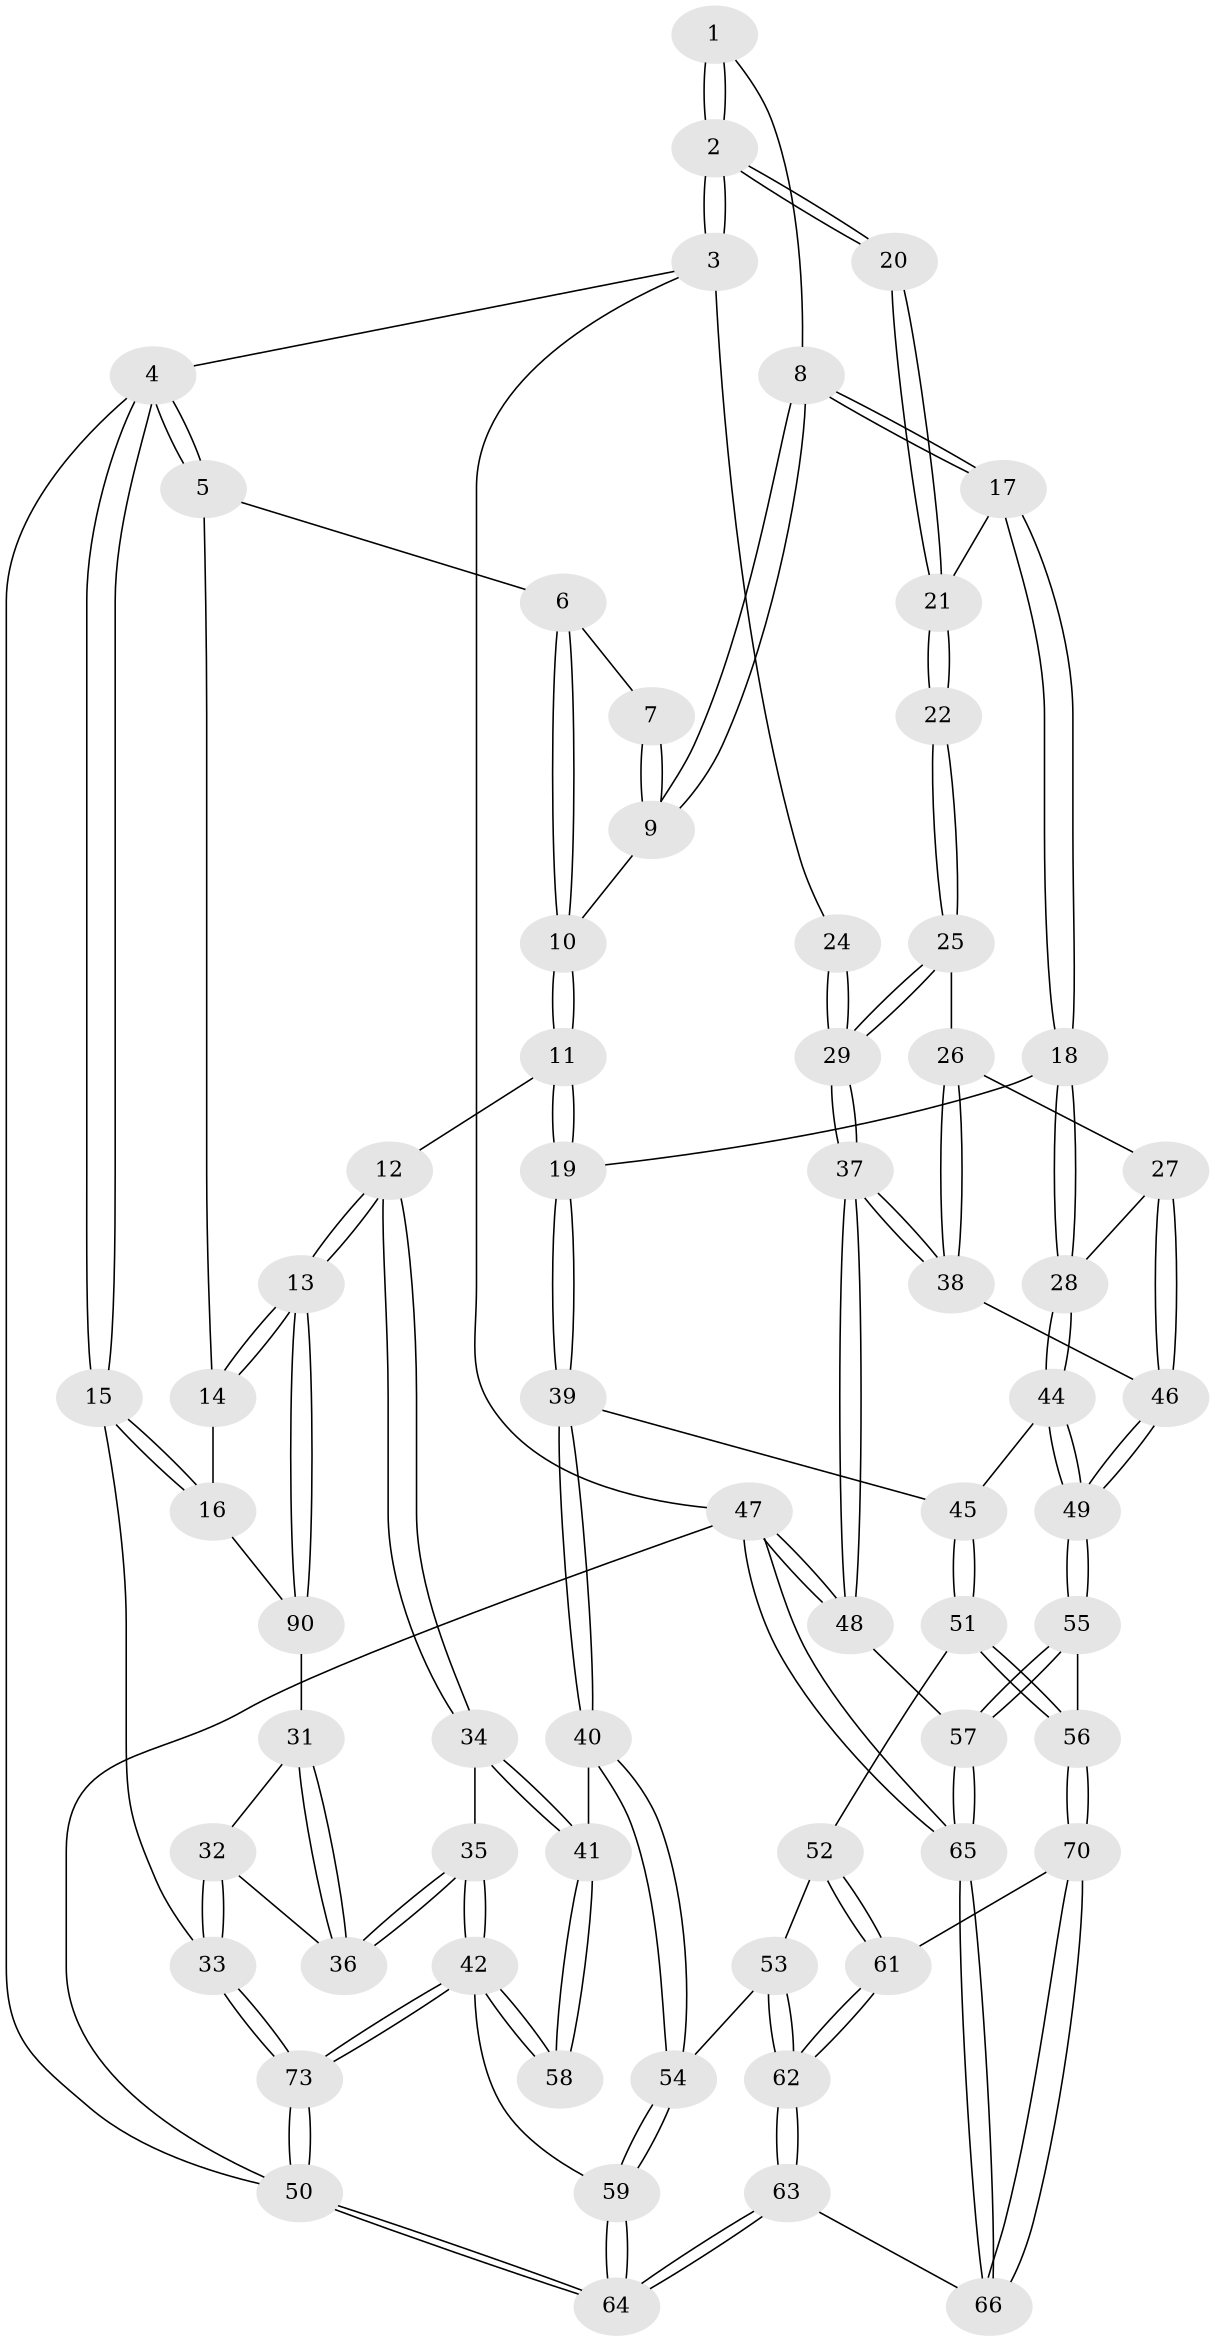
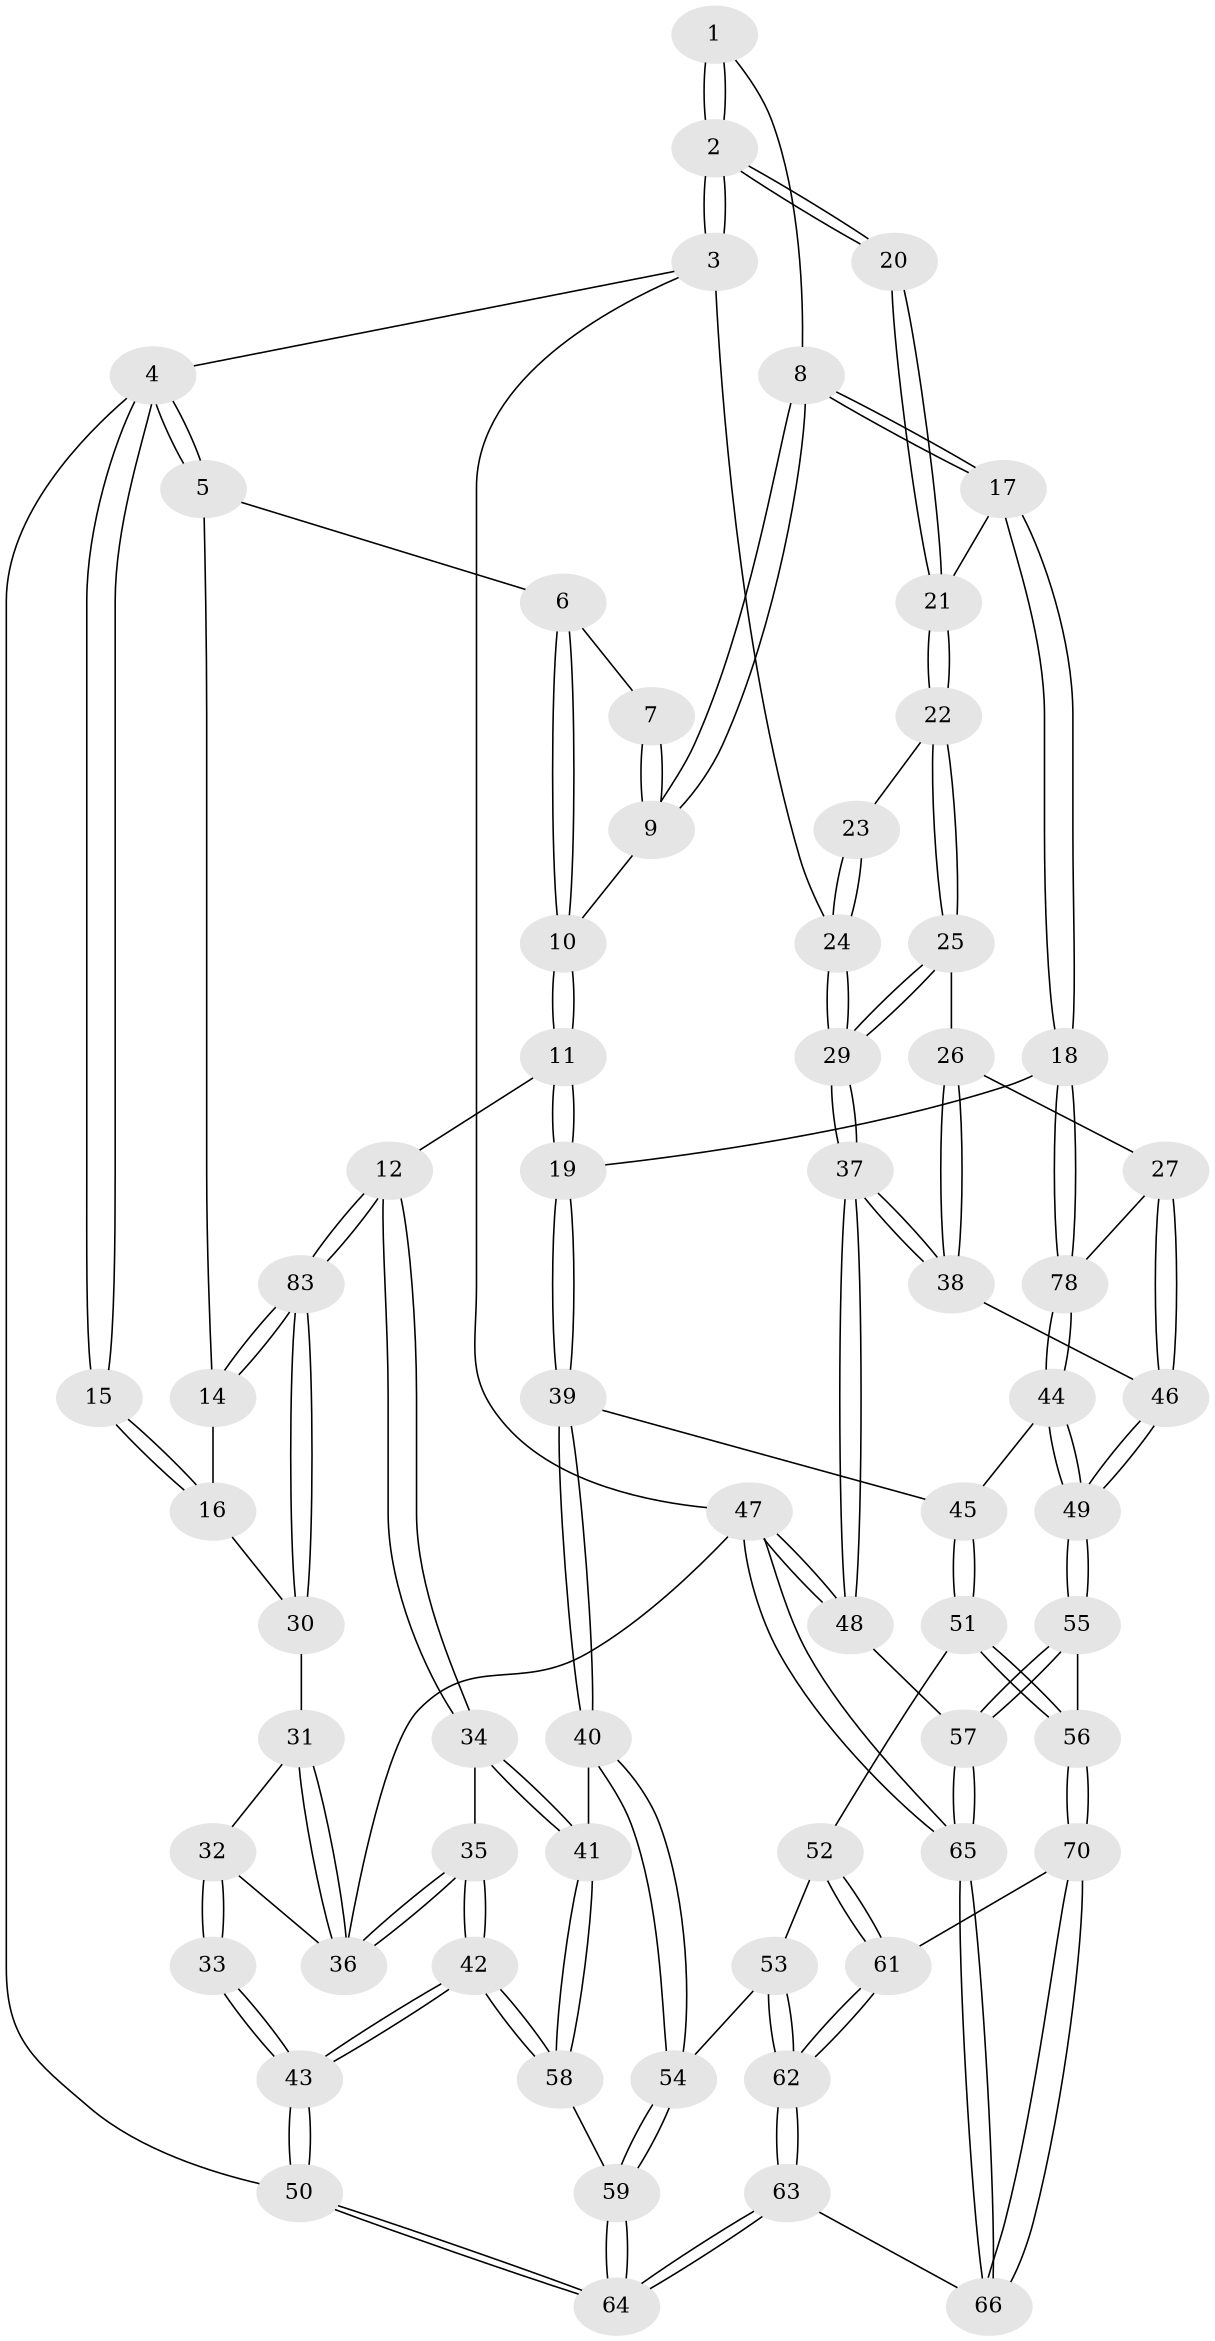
  graph {
    node [color=gray90 style=filled]
    1
    2
    8
    3
    20
    9
    17
    4
    24
    47
    21
    5
    15
    50
    29
    48
    65
    6
    14
    16
    33
    64
    7
    10
    11
    18
    12
    19
-   13
+   13 [label=83]
    34
    39
-   30 [label=90]
+   30
    35
    41
    31
-   43 [label=73]
-   28
+   43
+   28 [label=78]
    22
    44
    40
    45
+   23
    25
    26
    37
    27
    38
    46
    49
    32
    36
    42
    58
    57
    54
    51
    59
    55
    52
    56
    66
    53
    61
    n64 [label=70]
    62
    63
    1 -- 2
    1 -- 2
    1 -- 8
    2 -- 3
    2 -- 3
    2 -- 20
    2 -- 20
    8 -- 9
    8 -- 9
    8 -- 17
    8 -- 17
    3 -- 4
    3 -- 24
    3 -- 47
    20 -- 21
    20 -- 21
    9 -- 10
    17 -- 21
    17 -- 18
    17 -- 18
    4 -- 5
    4 -- 5
    4 -- 15
    4 -- 15
    4 -- 50
    24 -- 29
    24 -- 29
-   47 -- 50
+   47 -- 36
    47 -- 48
    47 -- 48
    47 -- 65
    47 -- 65
    21 -- 22
    21 -- 22
    5 -- 6
    5 -- 14
    15 -- 16
    15 -- 16
-   15 -- 33
    50 -- 64
    50 -- 64
    29 -- 37
    29 -- 37
    48 -- 57
    65 -- 66
    65 -- 66
    6 -- 7
    6 -- 10
    6 -- 10
    14 -- 16
    16 -- 30
    33 -- 43
    33 -- 43
    7 -- 9
    7 -- 9
    10 -- 11
    10 -- 11
    11 -- 12
    11 -- 19
    11 -- 19
    18 -- 19
    18 -- 28
    18 -- 28
    12 -- 13
    12 -- 13
    12 -- 34
    12 -- 34
    19 -- 39
    19 -- 39
    13 -- 14
    13 -- 14
    13 -- 30
    13 -- 30
    34 -- 35
    34 -- 41
    34 -- 41
    39 -- 40
    39 -- 40
    39 -- 45
    30 -- 31
    35 -- 36
    35 -- 36
    35 -- 42
    35 -- 42
    41 -- 58
    41 -- 58
    31 -- 32
    31 -- 36
    31 -- 36
    43 -- 50
    43 -- 50
    28 -- 44
    28 -- 44
+   22 -- 23
    22 -- 25
    22 -- 25
    44 -- 45
    44 -- 49
    44 -- 49
    40 -- 41
    40 -- 54
    40 -- 54
    45 -- 51
    45 -- 51
+   23 -- 24
+   23 -- 24
    25 -- 29
    25 -- 29
    25 -- 26
    26 -- 27
    26 -- 38
    26 -- 38
    37 -- 48
    37 -- 48
    37 -- 38
    37 -- 38
    27 -- 28
    27 -- 46
    27 -- 46
    38 -- 46
    46 -- 49
    46 -- 49
    49 -- 55
    49 -- 55
    32 -- 33
    32 -- 33
    32 -- 36
    42 -- 43
    42 -- 43
    42 -- 58
    42 -- 58
-   42 -- 59
+   58 -- 59
    57 -- 65
    57 -- 65
    54 -- 59
    54 -- 59
    51 -- 52
    51 -- 56
    51 -- 56
    59 -- 64
    59 -- 64
    55 -- 57
    55 -- 57
    55 -- 56
    52 -- 53
    52 -- 61
    52 -- 61
    56 -- n64
    56 -- n64
    53 -- 54
    53 -- 62
    53 -- 62
    61 -- 62
    61 -- 62
    n64 -- 66
    n64 -- 66
    n64 -- 61
    62 -- 63
    62 -- 63
    63 -- 64
    63 -- 64
    63 -- 66
  }
